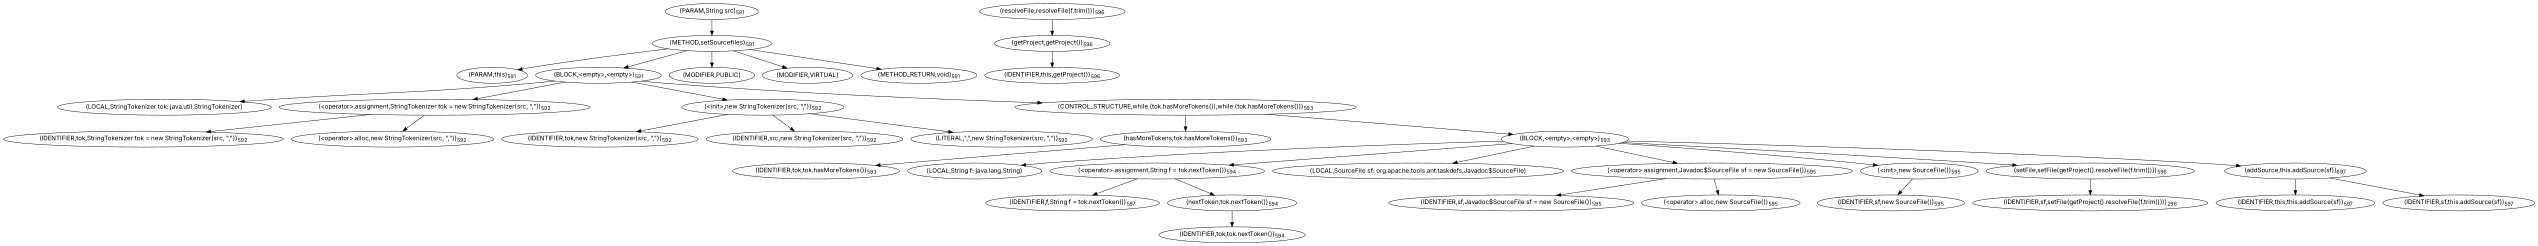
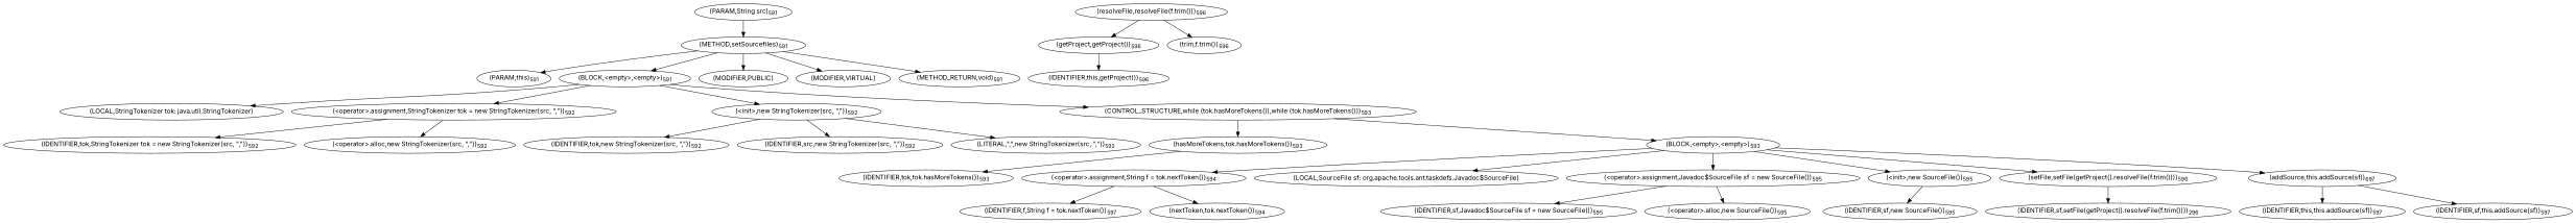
  digraph {
    fontname=Inter
    node [fontname=Inter]
    edge [fontname=Inter]
    n1 [label=<(METHOD,setSourcefiles)<SUB>591</SUB>>]
    n2 [label=<(PARAM,this)<SUB>591</SUB>>]
    n3 [label=<(BLOCK,&lt;empty&gt;,&lt;empty&gt;)<SUB>591</SUB>>]
    n4 [label=<(MODIFIER,PUBLIC)>]
    n5 [label=<(MODIFIER,VIRTUAL)>]
    n6 [label=<(METHOD_RETURN,void)<SUB>591</SUB>>]
    n7 [label=<(PARAM,String src)<SUB>591</SUB>>]
    n8 [label=<(LOCAL,StringTokenizer tok: java.util.StringTokenizer)>]
    n9 [label=<(&lt;operator&gt;.assignment,StringTokenizer tok = new StringTokenizer(src, &quot;,&quot;))<SUB>592</SUB>>]
    n10 [label=<(&lt;init&gt;,new StringTokenizer(src, &quot;,&quot;))<SUB>592</SUB>>]
    n11 [label=<(CONTROL_STRUCTURE,while (tok.hasMoreTokens()),while (tok.hasMoreTokens()))<SUB>593</SUB>>]
    n12 [label=<(IDENTIFIER,tok,StringTokenizer tok = new StringTokenizer(src, &quot;,&quot;))<SUB>592</SUB>>]
    n13 [label=<(&lt;operator&gt;.alloc,new StringTokenizer(src, &quot;,&quot;))<SUB>592</SUB>>]
    n14 [label=<(IDENTIFIER,tok,new StringTokenizer(src, &quot;,&quot;))<SUB>592</SUB>>]
    n15 [label=<(IDENTIFIER,src,new StringTokenizer(src, &quot;,&quot;))<SUB>592</SUB>>]
    n16 [label=<(LITERAL,&quot;,&quot;,new StringTokenizer(src, &quot;,&quot;))<SUB>592</SUB>>]
    n17 [label=<(hasMoreTokens,tok.hasMoreTokens())<SUB>593</SUB>>]
    n18 [label=<(BLOCK,&lt;empty&gt;,&lt;empty&gt;)<SUB>593</SUB>>]
    n19 [label=<(IDENTIFIER,tok,tok.hasMoreTokens())<SUB>593</SUB>>]
-   n20 [label=<(LOCAL,String f: java.lang.String)>]
    n21 [label=<(&lt;operator&gt;.assignment,String f = tok.nextToken())<SUB>594</SUB>>]
    n22 [label=<(LOCAL,SourceFile sf: org.apache.tools.ant.taskdefs.Javadoc$SourceFile)>]
    n23 [label=<(&lt;operator&gt;.assignment,Javadoc$SourceFile sf = new SourceFile())<SUB>595</SUB>>]
    n24 [label=<(&lt;init&gt;,new SourceFile())<SUB>595</SUB>>]
    n25 [label=<(setFile,setFile(getProject().resolveFile(f.trim())))<SUB>596</SUB>>]
    n26 [label=<(addSource,this.addSource(sf))<SUB>697</SUB>>]
    n27 [label=<(IDENTIFIER,f,String f = tok.nextToken())<SUB>597</SUB>>]
    n28 [label=<(nextToken,tok.nextToken())<SUB>594</SUB>>]
    n29 [label=<(IDENTIFIER,sf,Javadoc$SourceFile sf = new SourceFile())<SUB>595</SUB>>]
    n30 [label=<(&lt;operator&gt;.alloc,new SourceFile())<SUB>595</SUB>>]
    n31 [label=<(IDENTIFIER,sf,new SourceFile())<SUB>595</SUB>>]
    n32 [label=<(IDENTIFIER,sf,setFile(getProject().resolveFile(f.trim())))<SUB>296</SUB>>]
    n33 [label=<(IDENTIFIER,this,this.addSource(sf))<SUB>597</SUB>>]
    n34 [label=<(IDENTIFIER,sf,this.addSource(sf))<SUB>597</SUB>>]
-   n35 [label=<(IDENTIFIER,tok,tok.nextToken())<SUB>594</SUB>>]
    n36 [label=<(resolveFile,resolveFile(f.trim()))<SUB>596</SUB>>]
    n37 [label=<(getProject,getProject())<SUB>596</SUB>>]
+   n38 [label=<(trim,f.trim())<SUB>596</SUB>>]
    n39 [label=<(IDENTIFIER,this,getProject())<SUB>596</SUB>>]
    n1 -> n2
    n1 -> n3
    n1 -> n4
    n1 -> n5
    n1 -> n6
    n3 -> n8
    n3 -> n9
    n3 -> n10
    n3 -> n11
    n7 -> n1
    n9 -> n12
    n9 -> n13
    n10 -> n14
    n10 -> n15
    n10 -> n16
    n11 -> n17
    n11 -> n18
    n17 -> n19
-   n18 -> n20
    n18 -> n21
    n18 -> n22
    n18 -> n23
    n18 -> n24
    n18 -> n25
    n18 -> n26
    n21 -> n27
    n21 -> n28
    n23 -> n29
    n23 -> n30
    n24 -> n31
    n25 -> n32
    n26 -> n33
    n26 -> n34
-   n28 -> n35
    n36 -> n37
+   n36 -> n38
    n37 -> n39
  }
